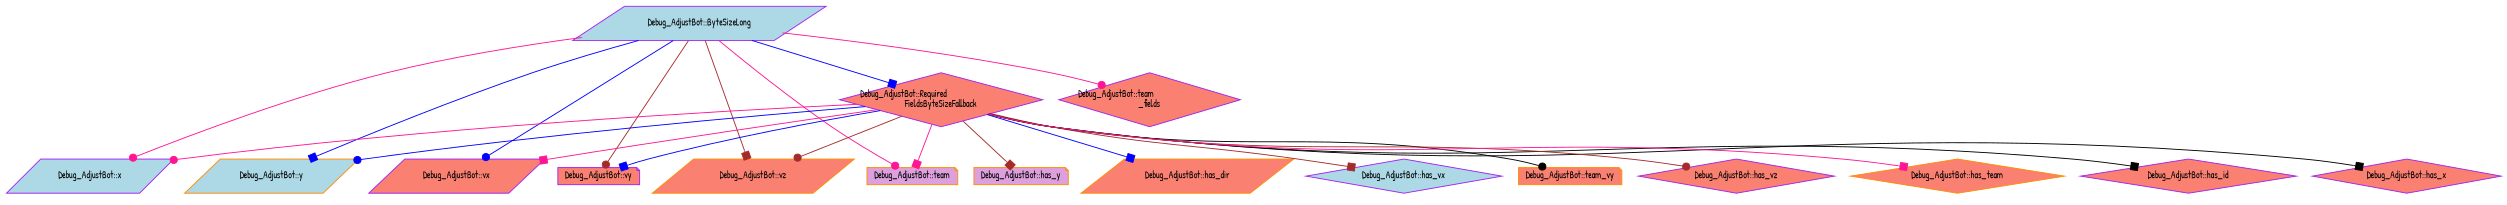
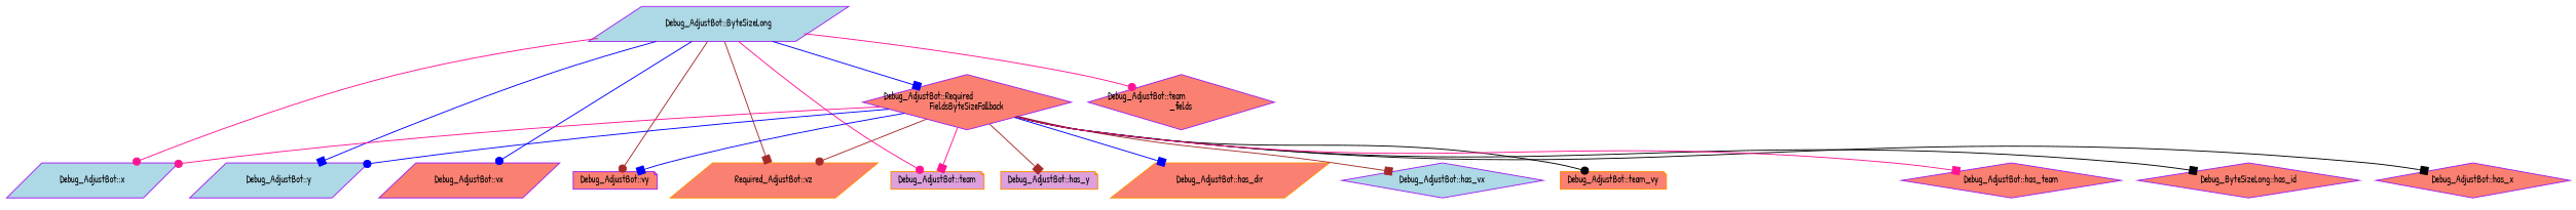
  digraph {
    fontname="Patrick Hand"
    rankdir=TB
    node [color=purple fillcolor=salmon fontname="Patrick Hand" fontsize=10 shape=diamond style=filled]
    edge [arrowhead=box color=deeppink fontname="Patrick Hand" fontsize=10 labelfontname=Helvetica labelfontsize=10 style=solid]
    n1 [fillcolor=lightblue fontcolor=black height=0.2 label="Debug_AdjustBot::ByteSizeLong" shape=parallelogram width=0.4]
    n2 [height=0.2 label="Debug_AdjustBot::Required\lFieldsByteSizeFallback" width=0.4]
    n3 [fillcolor=lightblue height=0.2 label="Debug_AdjustBot::x" shape=parallelogram width=0.4]
-   n4 [color=darkorange fillcolor=lightblue height=0.2 label="Debug_AdjustBot::y" shape=parallelogram width=0.4]
+   n4 [fillcolor=lightblue height=0.2 label="Debug_AdjustBot::y" shape=parallelogram width=0.4]
    n5 [height=0.2 label="Debug_AdjustBot::vx" shape=parallelogram width=0.4]
    n6 [height=0.2 label="Debug_AdjustBot::vy" shape=note width=0.4]
-   n7 [color=darkorange height=0.2 label="Debug_AdjustBot::vz" shape=parallelogram width=0.4]
+   n7 [color=darkorange height=0.2 label="Required_AdjustBot::vz" shape=parallelogram width=0.4]
    n8 [color=darkorange fillcolor=plum height=0.2 label="Debug_AdjustBot::team" shape=note width=0.4]
    n9 [height=0.2 label="Debug_AdjustBot::team\l_fields" width=0.4]
-   n10 [height=0.2 label="Debug_AdjustBot::has_id" width=0.4]
+   n10 [height=0.2 label="Debug_ByteSizeLong::has_id" width=0.4]
    n11 [height=0.2 label="Debug_AdjustBot::has_x" width=0.4]
    n12 [color=darkorange fillcolor=plum height=0.2 label="Debug_AdjustBot::has_y" shape=note width=0.4]
    n13 [color=darkorange height=0.2 label="Debug_AdjustBot::has_dir" shape=parallelogram width=0.4]
    n14 [fillcolor=lightblue height=0.2 label="Debug_AdjustBot::has_vx" width=0.4]
    n15 [color=darkorange height=0.2 label="Debug_AdjustBot::team_vy" shape=note width=0.4]
-   n16 [height=0.2 label="Debug_AdjustBot::has_vz" width=0.4]
-   n17 [color=darkorange height=0.2 label="Debug_AdjustBot::has_team" width=0.4]
+   n17 [height=0.2 label="Debug_AdjustBot::has_team" width=0.4]
    n1 -> n2 [color=blue]
    n1 -> n3 [arrowhead=dot]
    n1 -> n4 [color=blue]
    n1 -> n5 [arrowhead=dot color=blue]
    n1 -> n6 [arrowhead=dot color=brown]
    n1 -> n7 [color=brown]
    n1 -> n8 [arrowhead=dot]
    n1 -> n9 [arrowhead=dot]
    n2 -> n3 [arrowhead=dot]
    n2 -> n4 [arrowhead=dot color=blue]
-   n2 -> n5
    n2 -> n6 [color=blue]
    n2 -> n7 [arrowhead=dot color=brown]
    n2 -> n8
    n2 -> n10 [color=black]
    n2 -> n11 [color=black]
    n2 -> n12 [color=brown]
    n2 -> n13 [color=blue]
    n2 -> n14 [color=brown]
    n2 -> n15 [arrowhead=dot color=black]
-   n2 -> n16 [arrowhead=dot color=brown]
    n2 -> n17
  }
